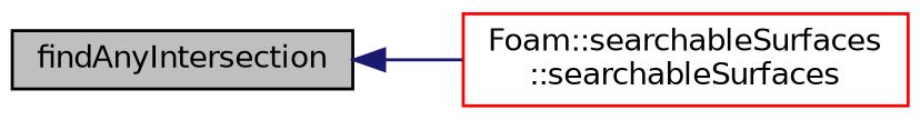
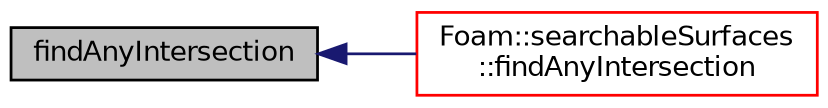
  digraph {
    rankdir=LR
    node [fontname=Helvetica fontsize=10 shape=record]
    n1 [color=black fillcolor=grey75 fontcolor=black height=0.2 label=findAnyIntersection style=filled width=0.4]
-   n2 [color=red height=0.2 label="Foam::searchableSurfaces\l::searchableSurfaces" width=0.4]
+   n2 [color=red height=0.2 label="Foam::searchableSurfaces\l::findAnyIntersection" width=0.4]
    n1 -> n2 [color=midnightblue dir=back fontname=Helvetica fontsize=10 labelfontname=Helvetica labelfontsize=10 style=solid]
  }
